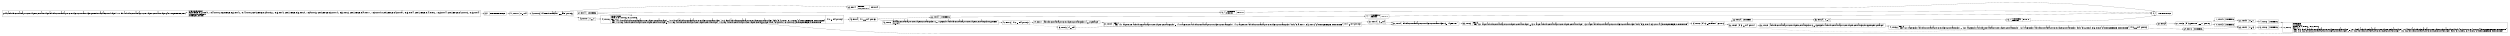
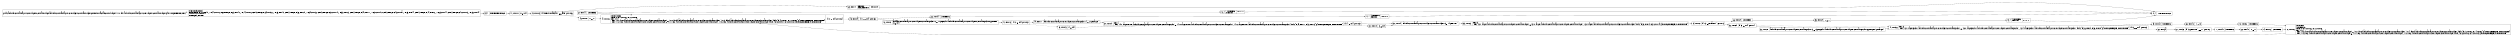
  digraph {
    rankdir=LR
    node [shape=record]
    n1 [label="{39\:\ ?|MTH_ENTER_BLOCK\l}"]
    n2 [label="{41\:\ 0x0000|r0 = null\l}"]
    n3 [label="{42\:\ 0x0005|if (isInHorizontalChain() == false) goto L36\l}"]
    n4 [label="{43\:\ 0x0007|r1 = r7\l}"]
    n5 [label="{65\:\ 0x0044|RETURN\lORIG_RETURN\l|return null\l}"]
    n6 [label="{44\:\ 0x0008|LOOP_START\lLOOP:0: B:44:0x0008\-\>B:72:0x0008\lPHI: r0 r1 \l  PHI: (r0v1 'found' androidx.constraintlayout.core.widgets.ConstraintWidget) = (r0v0 'found' androidx.constraintlayout.core.widgets.ConstraintWidget), (r0v3 'found' androidx.constraintlayout.core.widgets.ConstraintWidget) binds: [B:43:0x0007, B:72:0x0008] A[DONT_GENERATE, DONT_INLINE]\l  PHI: (r1v2 'tmp' androidx.constraintlayout.core.widgets.ConstraintWidget) = (r1v1 'tmp' androidx.constraintlayout.core.widgets.ConstraintWidget), (r1v3 'tmp' androidx.constraintlayout.core.widgets.ConstraintWidget) binds: [B:43:0x0007, B:72:0x0008] A[DONT_GENERATE, DONT_INLINE]\l|if (r0 != null) goto L34\l}"]
    n7 [label="{40\:\ ?|MTH_EXIT_BLOCK\l}"]
    n8 [label="{45\:\ 0x000a|if (r1 == null) goto L32\l}"]
    n9 [label="{46\:\ 0x000c|androidx.constraintlayout.core.widgets.ConstraintAnchor r2 = r1.getAnchor(androidx.constraintlayout.core.widgets.ConstraintAnchor.Type.LEFT)\lr3 = null\l}"]
    n10 [label="{68\:\ 0x0044|SYNTHETIC\l}"]
    n11 [label="{67\:\ 0x0044|SYNTHETIC\l}"]
    n12 [label="{76\:\ ?|SYNTHETIC\lRETURN\l|return r0\l}"]
    n13 [label="{47\:\ 0x0013|if (r2 != null) goto L31\l}"]
    n14 [label="{77\:\ ?|SYNTHETIC\lRETURN\l|return r0\l}"]
    n15 [label="{48\:\ 0x0015|r4 = null\l}"]
    n16 [label="{49\:\ 0x0017|androidx.constraintlayout.core.widgets.ConstraintAnchor r4 = r2.getTarget()\l}"]
    n17 [label="{50\:\ 0x001b|PHI: r4 \l  PHI: (r4v1 'targetOwner' androidx.constraintlayout.core.widgets.ConstraintAnchor) = (r4v0 'targetOwner' androidx.constraintlayout.core.widgets.ConstraintAnchor), (r4v2 'targetOwner' androidx.constraintlayout.core.widgets.ConstraintAnchor) binds: [B:49:0x0017, B:48:0x0015] A[DONT_GENERATE, DONT_INLINE]\l|if (r4 != null) goto L30\l}"]
    n18 [label="{51\:\ 0x001d|r5 = null\l}"]
    n19 [label="{52\:\ 0x001f|androidx.constraintlayout.core.widgets.ConstraintWidget r5 = r4.getOwner()\l}"]
    n20 [label="{53\:\ 0x0023|PHI: r5 \l  PHI: (r5v1 'target' androidx.constraintlayout.core.widgets.ConstraintWidget) = (r5v0 'target' androidx.constraintlayout.core.widgets.ConstraintWidget), (r5v2 'target' androidx.constraintlayout.core.widgets.ConstraintWidget) binds: [B:52:0x001f, B:51:0x001d] A[DONT_GENERATE, DONT_INLINE]\l}"]
    n21 [label="{54\:\ 0x0027|if (r5 != getParent()) goto L13\l}"]
    n22 [label="{56\:\ 0x002b|if (r5 != null) goto L14\l}"]
    n23 [label="{66\:\ 0x0029|SYNTHETIC\l}"]
    n24 [label="{58\:\ 0x002e|androidx.constraintlayout.core.widgets.ConstraintAnchor r3 = r5.getAnchor(androidx.constraintlayout.core.widgets.ConstraintAnchor.Type.RIGHT).getTarget()\l}"]
    n25 [label="{59\:\ 0x0038|PHI: r3 \l  PHI: (r3v1 'targetAnchor' androidx.constraintlayout.core.widgets.ConstraintAnchor) = (r3v0 'targetAnchor' androidx.constraintlayout.core.widgets.ConstraintAnchor), (r3v4 'targetAnchor' androidx.constraintlayout.core.widgets.ConstraintAnchor) binds: [B:56:0x002b, B:58:0x002e] A[DONT_GENERATE, DONT_INLINE]\l|if (r3 == null) goto L25\l}"]
    n26 [label="{55\:\ 0x0029|r0 = r1\l}"]
    n27 [label="{60\:\ 0x003a}"]
    n28 [label="{69\:\ 0x0042|SYNTHETIC\l}"]
    n29 [label="{61\:\ 0x003e|if (r3.getOwner() == r1) goto L18\l}"]
    n30 [label="{63\:\ 0x0042|r1 = r5\l}"]
-   n31 [label="{70\:\ 0x0042|SYNTHETIC\l}"]
    n32 [label="{71\:\ 0x0040|SYNTHETIC\l}"]
    n33 [label="{62\:\ 0x0040|r0 = r1\l}"]
    n34 [label="{73\:\ 0x0008|SYNTHETIC\l}"]
    n35 [label="{72\:\ 0x0008|LOOP_END\lSYNTHETIC\lLOOP:0: B:44:0x0008\-\>B:72:0x0008\lPHI: r0 r1 \l  PHI: (r0v3 'found' androidx.constraintlayout.core.widgets.ConstraintWidget) = (r0v1 'found' androidx.constraintlayout.core.widgets.ConstraintWidget), (r0v4 'found' androidx.constraintlayout.core.widgets.ConstraintWidget) binds: [B:73:0x0008, B:74:0x0008] A[DONT_GENERATE, DONT_INLINE]\l  PHI: (r1v3 'tmp' androidx.constraintlayout.core.widgets.ConstraintWidget) = (r1v4 'tmp' androidx.constraintlayout.core.widgets.ConstraintWidget), (r1v2 'tmp' androidx.constraintlayout.core.widgets.ConstraintWidget) binds: [B:73:0x0008, B:74:0x0008] A[DONT_GENERATE, DONT_INLINE]\l}"]
    n36 [label="{74\:\ 0x0008|SYNTHETIC\l}"]
    n37 [label="{75\:\ ?|SYNTHETIC\lRETURN\l|return r0\l}"]
    n38 [label="{public androidx.constraintlayout.core.widgets.ConstraintWidget androidx.constraintlayout.core.widgets.ConstraintWidget.getHorizontalChainControlWidget((r7v0 'this' androidx.constraintlayout.core.widgets.ConstraintWidget A[IMMUTABLE_TYPE, THIS]))  | USE_LINES_HINTS\lBACK_EDGE: B:62:0x0040 \-\> B:44:0x0008, BACK_EDGE: B:63:0x0042 \-\> B:44:0x0008, CROSS_EDGE: B:59:0x0038 \-\> B:63:0x0042, CROSS_EDGE: B:56:0x002b \-\> B:59:0x0038, CROSS_EDGE: B:52:0x001f \-\> B:53:0x0023, CROSS_EDGE: B:49:0x0017 \-\> B:50:0x001b, CROSS_EDGE: B:45:0x000a \-\> B:65:0x0044, CROSS_EDGE: B:44:0x0008 \-\> B:65:0x0044, CROSS_EDGE: B:42:0x0005 \-\> B:65:0x0044\lINLINE_NOT_NEEDED\lTYPE_VARS: EMPTY\l}"]
    n1 -> n2
    n2 -> n3
    n3 -> n4 [style=dashed]
    n3 -> n5
    n4 -> n6
    n5 -> n7
    n6 -> n8 [style=dashed]
    n8 -> n9 [style=solid]
    n8 -> n10
    n9 -> n13
    n10 -> n14
    n11 -> n6
    n11 -> n12
    n12 -> n7
    n13 -> n15 [style=dashed]
    n13 -> n16
    n14 -> n7
    n15 -> n17
    n16 -> n17
    n17 -> n18 [style=dashed]
    n17 -> n19
    n18 -> n19
    n19 -> n20
    n20 -> n21
    n21 -> n22
    n21 -> n23 [style=dashed]
    n22 -> n24
    n22 -> n25 [style=dashed]
    n23 -> n26
    n24 -> n25
    n25 -> n27 [style=dashed]
    n25 -> n28
    n26 -> n37
    n27 -> n29
    n28 -> n30
-   n29 -> n31
    n29 -> n32 [style=dashed]
    n30 -> n34
-   n31 -> n30
    n32 -> n33
    n33 -> n36
    n34 -> n35
    n35 -> n6
    n36 -> n35
    n37 -> n7
    n38 -> n1
  }
